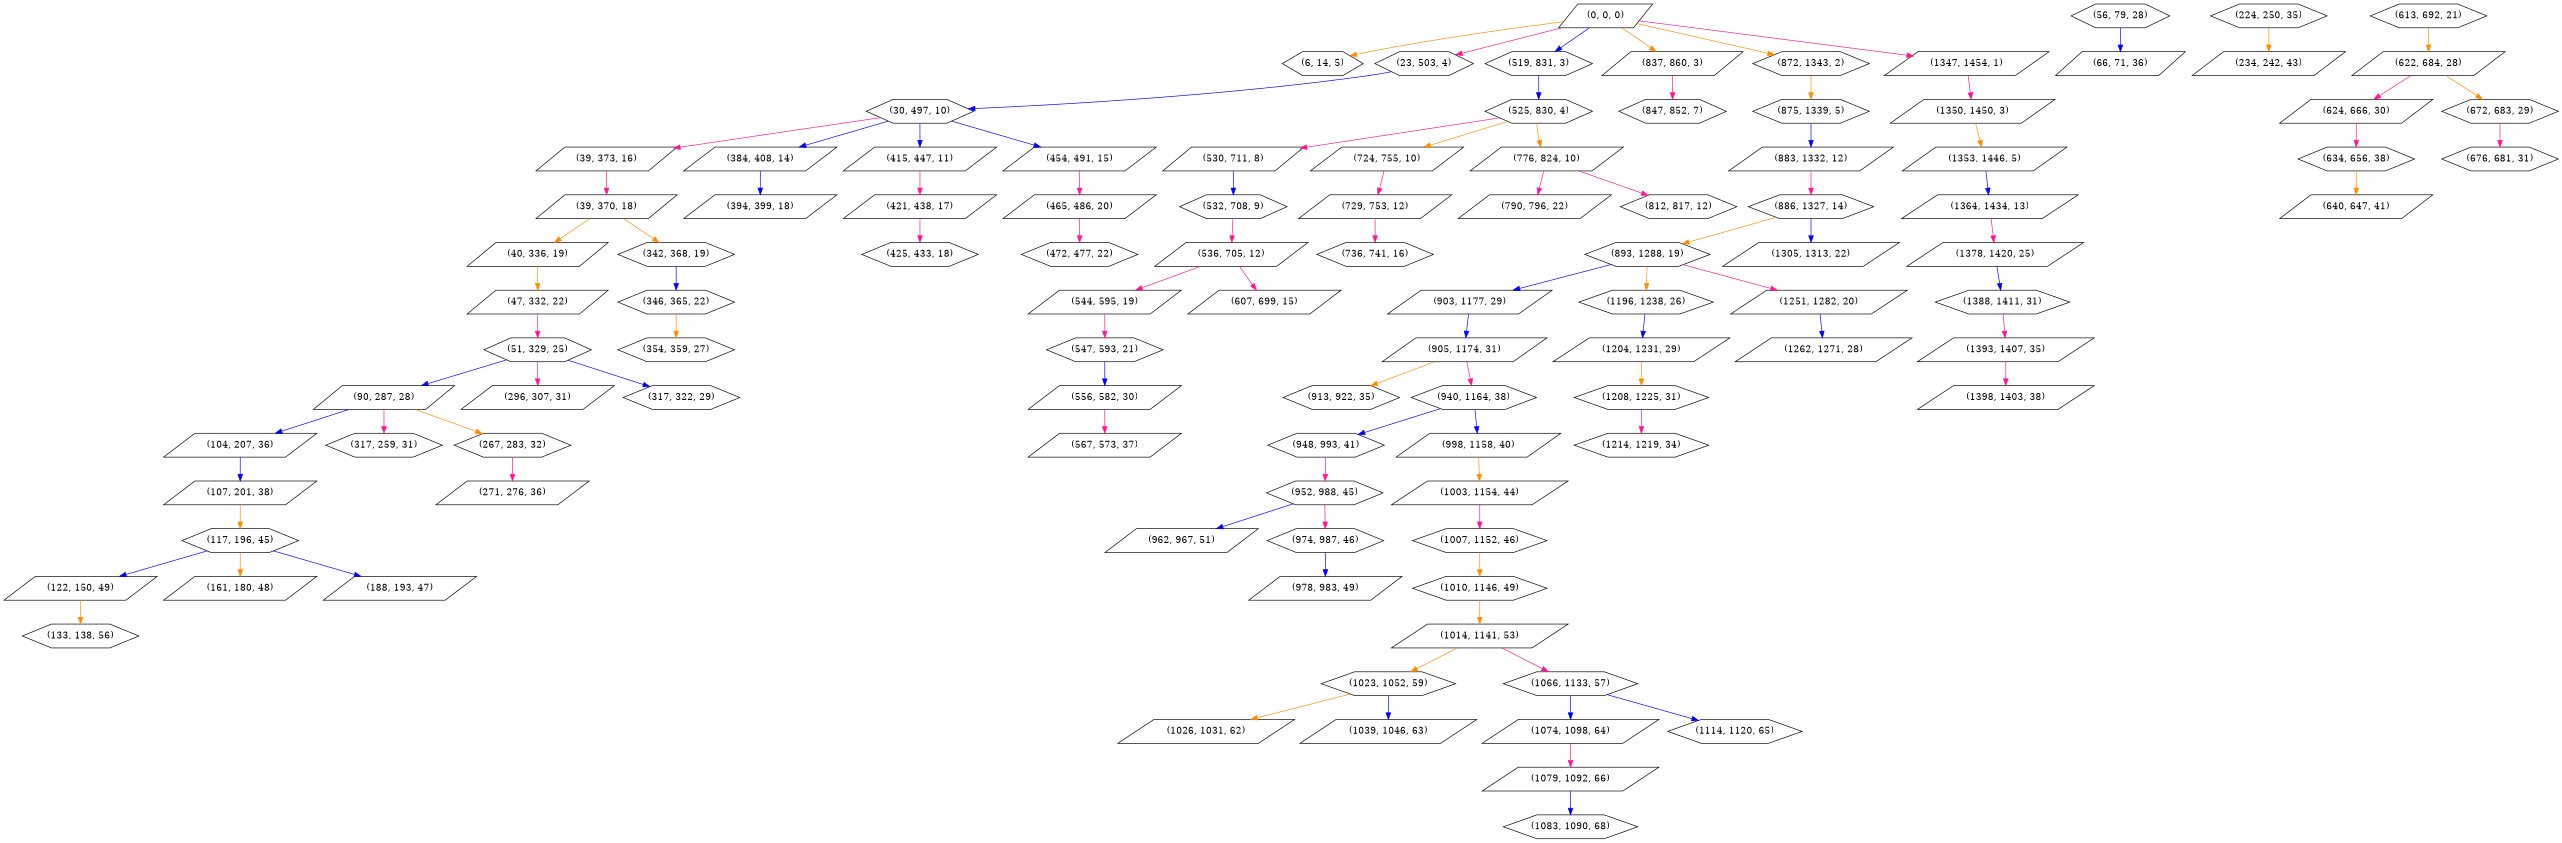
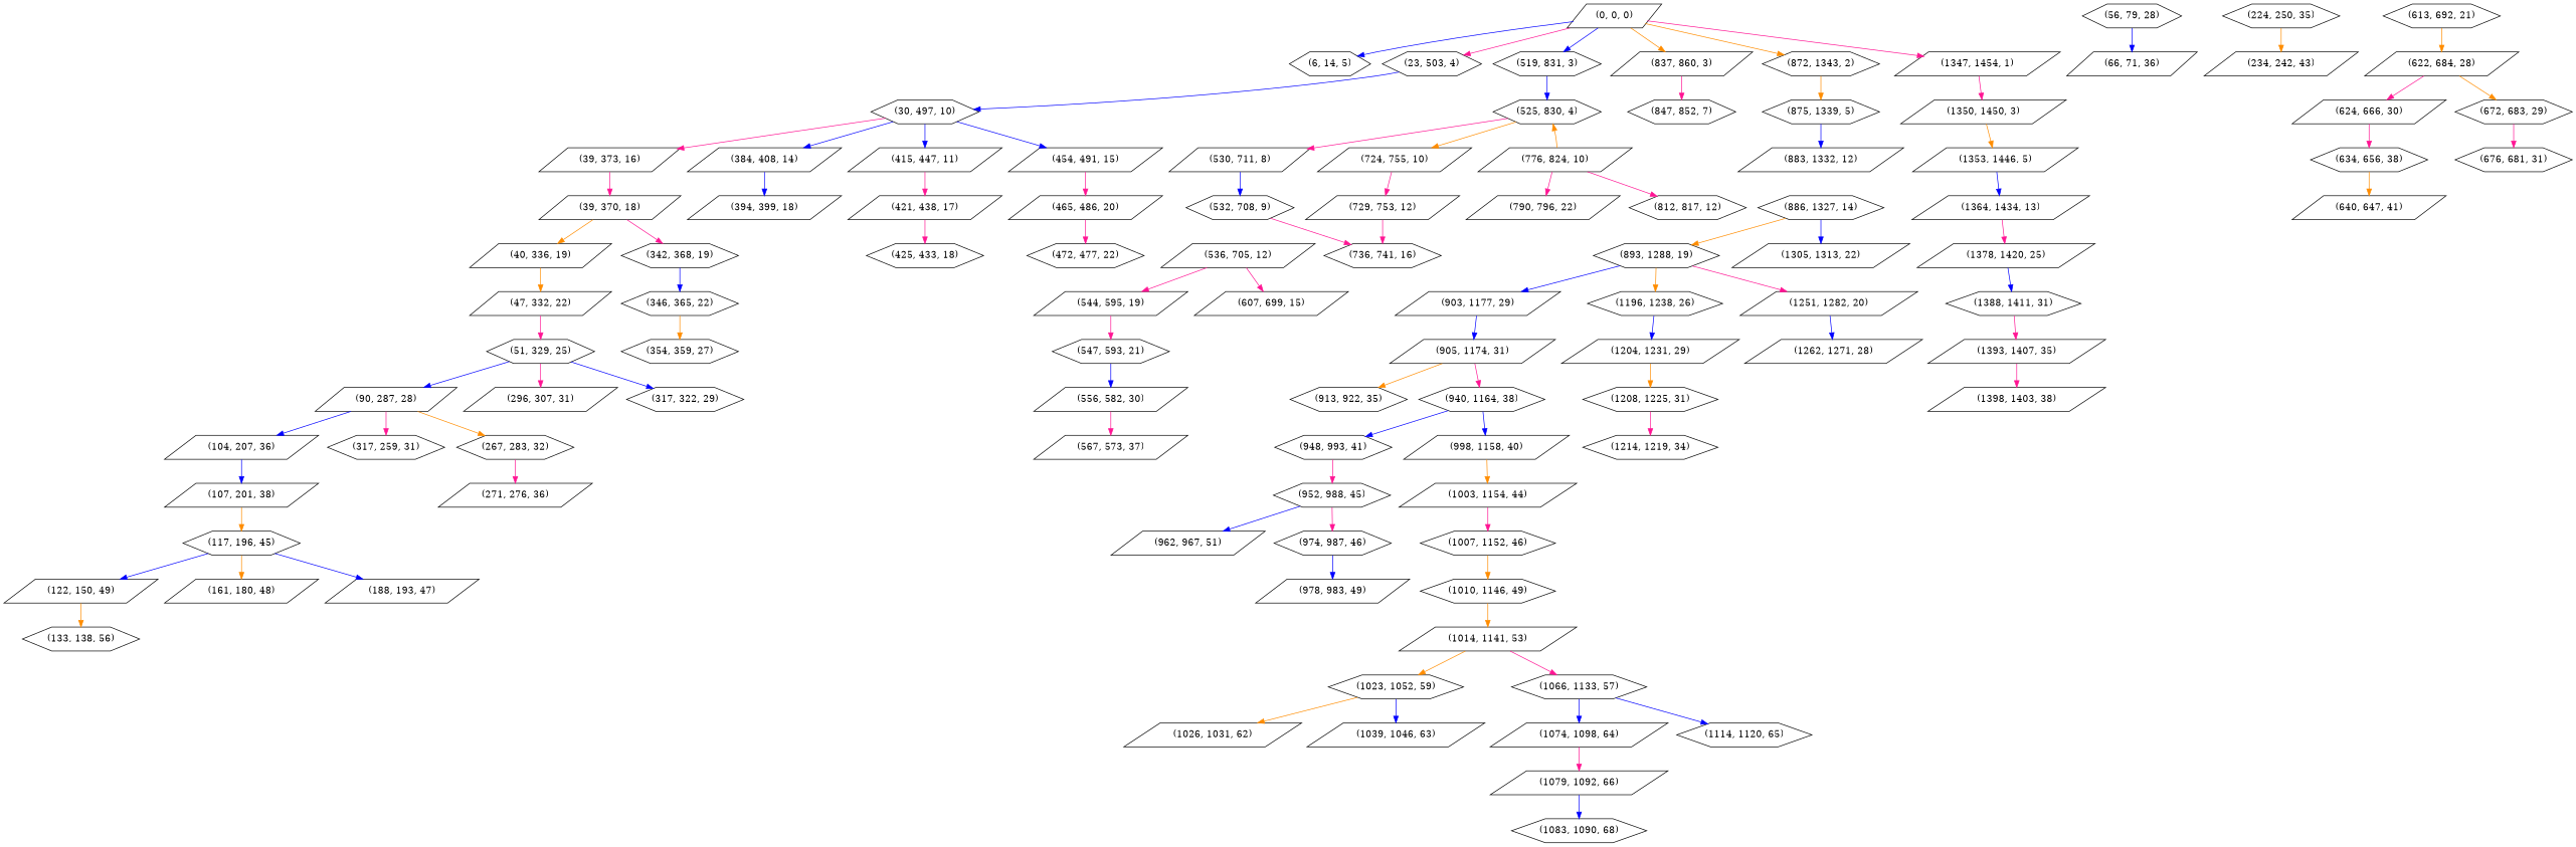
  digraph {
    node [shape=parallelogram]
    edge [color=deeppink]
    "(6, 14, 5)" [shape=hexagon]
    "(0, 0, 0)"
    "(23, 503, 4)" [shape=hexagon]
    "(519, 831, 3)" [shape=hexagon]
    "(837, 860, 3)"
    "(872, 1343, 2)" [shape=hexagon]
    "(1347, 1454, 1)"
    "(30, 497, 10)" [shape=hexagon]
    "(525, 830, 4)" [shape=hexagon]
    "(847, 852, 7)" [shape=hexagon]
    "(875, 1339, 5)" [shape=hexagon]
    "(1350, 1450, 3)"
    n13 [label="(39, 373, 16)"]
    "(384, 408, 14)"
    "(415, 447, 11)"
    "(454, 491, 15)"
    "(39, 370, 18)"
    "(394, 399, 18)"
    "(421, 438, 17)"
    "(465, 486, 20)"
    "(40, 336, 19)"
    "(342, 368, 19)" [shape=hexagon]
    "(47, 332, 22)"
    "(346, 365, 22)" [shape=hexagon]
    "(51, 329, 25)" [shape=hexagon]
    "(90, 287, 28)"
    "(296, 307, 31)"
    "(317, 322, 29)" [shape=hexagon]
    "(56, 79, 28)" [shape=hexagon]
    "(66, 71, 36)"
    "(104, 207, 36)"
    n32 [label="(317, 259, 31)" shape=hexagon]
    "(267, 283, 32)" [shape=hexagon]
    n34 [label="(107, 201, 38)"]
    "(271, 276, 36)"
    "(117, 196, 45)" [shape=hexagon]
    "(122, 150, 49)"
    "(161, 180, 48)"
    "(188, 193, 47)"
    "(133, 138, 56)" [shape=hexagon]
    "(224, 250, 35)" [shape=hexagon]
    "(234, 242, 43)"
    "(354, 359, 27)" [shape=hexagon]
    "(425, 433, 18)" [shape=hexagon]
    "(472, 477, 22)" [shape=hexagon]
    "(530, 711, 8)"
    "(724, 755, 10)"
    "(776, 824, 10)"
    "(532, 708, 9)" [shape=hexagon]
    "(729, 753, 12)"
    "(790, 796, 22)"
    "(812, 817, 12)" [shape=hexagon]
    "(536, 705, 12)"
    "(544, 595, 19)"
    "(607, 699, 15)"
    "(547, 593, 21)" [shape=hexagon]
    "(556, 582, 30)"
    "(567, 573, 37)"
    "(613, 692, 21)" [shape=hexagon]
    "(622, 684, 28)"
    "(624, 666, 30)"
    "(672, 683, 29)" [shape=hexagon]
    "(634, 656, 38)" [shape=hexagon]
    "(676, 681, 31)" [shape=hexagon]
    "(640, 647, 41)"
    n66 [label="(736, 741, 16)" shape=hexagon]
    "(883, 1332, 12)"
    "(886, 1327, 14)" [shape=hexagon]
    "(893, 1288, 19)" [shape=hexagon]
    "(1305, 1313, 22)"
    "(903, 1177, 29)"
    "(1196, 1238, 26)" [shape=hexagon]
    "(1251, 1282, 20)"
    "(905, 1174, 31)"
    "(1204, 1231, 29)"
    "(1262, 1271, 28)"
    "(913, 922, 35)" [shape=hexagon]
    "(940, 1164, 38)" [shape=hexagon]
    "(948, 993, 41)" [shape=hexagon]
    "(998, 1158, 40)"
    "(952, 988, 45)" [shape=hexagon]
    "(1003, 1154, 44)"
    "(962, 967, 51)"
    "(974, 987, 46)" [shape=hexagon]
    "(978, 983, 49)"
    "(1007, 1152, 46)" [shape=hexagon]
    "(1010, 1146, 49)" [shape=hexagon]
    "(1014, 1141, 53)"
    "(1023, 1052, 59)" [shape=hexagon]
    "(1066, 1133, 57)" [shape=hexagon]
    "(1026, 1031, 62)"
    "(1039, 1046, 63)"
    "(1074, 1098, 64)"
    "(1114, 1120, 65)" [shape=hexagon]
    "(1079, 1092, 66)"
    "(1083, 1090, 68)" [shape=hexagon]
    "(1208, 1225, 31)" [shape=hexagon]
    "(1214, 1219, 34)" [shape=hexagon]
    "(1353, 1446, 5)"
    "(1364, 1434, 13)"
    "(1378, 1420, 25)"
    "(1388, 1411, 31)" [shape=hexagon]
    "(1393, 1407, 35)"
    "(1398, 1403, 38)"
-   "(0, 0, 0)" -> "(6, 14, 5)" [color=darkorange]
+   "(0, 0, 0)" -> "(6, 14, 5)" [color=blue]
    "(0, 0, 0)" -> "(23, 503, 4)"
    "(0, 0, 0)" -> "(519, 831, 3)" [color=blue]
    "(0, 0, 0)" -> "(837, 860, 3)" [color=darkorange]
    "(0, 0, 0)" -> "(872, 1343, 2)" [color=darkorange]
    "(0, 0, 0)" -> "(1347, 1454, 1)"
    "(23, 503, 4)" -> "(30, 497, 10)" [color=blue]
    "(519, 831, 3)" -> "(525, 830, 4)" [color=blue]
    "(837, 860, 3)" -> "(847, 852, 7)"
    "(872, 1343, 2)" -> "(875, 1339, 5)" [color=darkorange]
    "(1347, 1454, 1)" -> "(1350, 1450, 3)"
    "(30, 497, 10)" -> n13
    "(30, 497, 10)" -> "(384, 408, 14)" [color=blue]
    "(30, 497, 10)" -> "(415, 447, 11)" [color=blue]
    "(30, 497, 10)" -> "(454, 491, 15)" [color=blue]
    "(525, 830, 4)" -> "(530, 711, 8)"
    "(525, 830, 4)" -> "(724, 755, 10)" [color=darkorange]
-   "(525, 830, 4)" -> "(776, 824, 10)" [color=darkorange]
+   "(776, 824, 10)" -> "(525, 830, 4)" [color=darkorange]
    "(875, 1339, 5)" -> "(883, 1332, 12)" [color=blue]
    "(1350, 1450, 3)" -> "(1353, 1446, 5)" [color=darkorange]
    n13 -> "(39, 370, 18)"
    "(384, 408, 14)" -> "(394, 399, 18)" [color=blue]
    "(415, 447, 11)" -> "(421, 438, 17)"
    "(454, 491, 15)" -> "(465, 486, 20)"
    "(39, 370, 18)" -> "(40, 336, 19)" [color=darkorange]
-   "(39, 370, 18)" -> "(342, 368, 19)" [color=darkorange]
+   "(39, 370, 18)" -> "(342, 368, 19)"
    "(421, 438, 17)" -> "(425, 433, 18)"
    "(465, 486, 20)" -> "(472, 477, 22)"
    "(40, 336, 19)" -> "(47, 332, 22)" [color=darkorange]
    "(342, 368, 19)" -> "(346, 365, 22)" [color=blue]
    "(47, 332, 22)" -> "(51, 329, 25)"
    "(346, 365, 22)" -> "(354, 359, 27)" [color=darkorange]
    "(51, 329, 25)" -> "(90, 287, 28)" [color=blue]
    "(51, 329, 25)" -> "(296, 307, 31)"
    "(51, 329, 25)" -> "(317, 322, 29)" [color=blue]
    "(90, 287, 28)" -> "(104, 207, 36)" [color=blue]
    "(90, 287, 28)" -> n32
    "(90, 287, 28)" -> "(267, 283, 32)" [color=darkorange]
    "(56, 79, 28)" -> "(66, 71, 36)" [color=blue]
    "(104, 207, 36)" -> n34 [color=blue]
    "(267, 283, 32)" -> "(271, 276, 36)"
    n34 -> "(117, 196, 45)" [color=darkorange]
    "(117, 196, 45)" -> "(122, 150, 49)" [color=blue]
    "(117, 196, 45)" -> "(161, 180, 48)" [color=darkorange]
    "(117, 196, 45)" -> "(188, 193, 47)" [color=blue]
    "(122, 150, 49)" -> "(133, 138, 56)" [color=darkorange]
    "(224, 250, 35)" -> "(234, 242, 43)" [color=darkorange]
    "(530, 711, 8)" -> "(532, 708, 9)" [color=blue]
    "(724, 755, 10)" -> "(729, 753, 12)"
    "(776, 824, 10)" -> "(790, 796, 22)"
    "(776, 824, 10)" -> "(812, 817, 12)"
-   "(532, 708, 9)" -> "(536, 705, 12)"
+   "(532, 708, 9)" -> n66
    "(729, 753, 12)" -> n66
    "(536, 705, 12)" -> "(544, 595, 19)"
    "(536, 705, 12)" -> "(607, 699, 15)"
    "(544, 595, 19)" -> "(547, 593, 21)"
    "(547, 593, 21)" -> "(556, 582, 30)" [color=blue]
    "(556, 582, 30)" -> "(567, 573, 37)"
    "(613, 692, 21)" -> "(622, 684, 28)" [color=darkorange]
    "(622, 684, 28)" -> "(624, 666, 30)"
    "(622, 684, 28)" -> "(672, 683, 29)" [color=darkorange]
    "(624, 666, 30)" -> "(634, 656, 38)"
    "(672, 683, 29)" -> "(676, 681, 31)"
    "(634, 656, 38)" -> "(640, 647, 41)" [color=darkorange]
-   "(883, 1332, 12)" -> "(886, 1327, 14)"
    "(886, 1327, 14)" -> "(893, 1288, 19)" [color=darkorange]
    "(886, 1327, 14)" -> "(1305, 1313, 22)" [color=blue]
    "(893, 1288, 19)" -> "(903, 1177, 29)" [color=blue]
    "(893, 1288, 19)" -> "(1196, 1238, 26)" [color=darkorange]
    "(893, 1288, 19)" -> "(1251, 1282, 20)"
    "(903, 1177, 29)" -> "(905, 1174, 31)" [color=blue]
    "(1196, 1238, 26)" -> "(1204, 1231, 29)" [color=blue]
    "(1251, 1282, 20)" -> "(1262, 1271, 28)" [color=blue]
    "(905, 1174, 31)" -> "(913, 922, 35)" [color=darkorange]
    "(905, 1174, 31)" -> "(940, 1164, 38)"
    "(1204, 1231, 29)" -> "(1208, 1225, 31)" [color=darkorange]
    "(940, 1164, 38)" -> "(948, 993, 41)" [color=blue]
    "(940, 1164, 38)" -> "(998, 1158, 40)" [color=blue]
    "(948, 993, 41)" -> "(952, 988, 45)"
    "(998, 1158, 40)" -> "(1003, 1154, 44)" [color=darkorange]
    "(952, 988, 45)" -> "(962, 967, 51)" [color=blue]
    "(952, 988, 45)" -> "(974, 987, 46)"
    "(1003, 1154, 44)" -> "(1007, 1152, 46)"
    "(974, 987, 46)" -> "(978, 983, 49)" [color=blue]
    "(1007, 1152, 46)" -> "(1010, 1146, 49)" [color=darkorange]
    "(1010, 1146, 49)" -> "(1014, 1141, 53)" [color=darkorange]
    "(1014, 1141, 53)" -> "(1023, 1052, 59)" [color=darkorange]
    "(1014, 1141, 53)" -> "(1066, 1133, 57)"
    "(1023, 1052, 59)" -> "(1026, 1031, 62)" [color=darkorange]
    "(1023, 1052, 59)" -> "(1039, 1046, 63)" [color=blue]
    "(1066, 1133, 57)" -> "(1074, 1098, 64)" [color=blue]
    "(1066, 1133, 57)" -> "(1114, 1120, 65)" [color=blue]
    "(1074, 1098, 64)" -> "(1079, 1092, 66)"
    "(1079, 1092, 66)" -> "(1083, 1090, 68)" [color=blue]
    "(1208, 1225, 31)" -> "(1214, 1219, 34)"
    "(1353, 1446, 5)" -> "(1364, 1434, 13)" [color=blue]
    "(1364, 1434, 13)" -> "(1378, 1420, 25)"
    "(1378, 1420, 25)" -> "(1388, 1411, 31)" [color=blue]
    "(1388, 1411, 31)" -> "(1393, 1407, 35)"
    "(1393, 1407, 35)" -> "(1398, 1403, 38)"
  }
